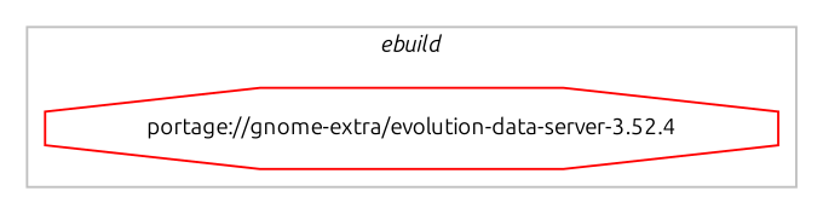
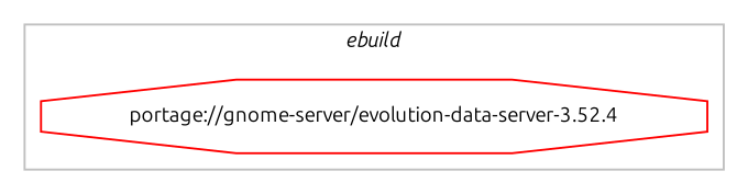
  digraph {
    compound=true
    concentrate=true
    fontname=Ubuntu
    fontsize=10
    newrank=true
    rankdir=LR
    ranksep=1.5
-   n1 [color=red fontname=Ubuntu fontsize=10 label="portage://gnome-extra/evolution-data-server-3.52.4" width=4 shape=octagon]
+   n1 [color=red fontname=Ubuntu fontsize=10 label="portage://gnome-server/evolution-data-server-3.52.4" width=4 shape=octagon]
    subgraph cluster_1 {
      color=gray
      label=<<i>ebuild</i>>
      n1
    }
    subgraph cluster_2 {
      color=gray
      label=<<i>dependencies</i>>
      subgraph cluster_3 {
        color=gray
        fillcolor="#eeeeee"
        label=<<i>compile</i>>
        style=filled
      }
      subgraph cluster_4 {
        color=gray
        fillcolor="#eeeeee"
        label=<<i>compile and run</i>>
        style=filled
      }
      subgraph cluster_5 {
        color=gray
        fillcolor="#eeeeee"
        label=<<i>run</i>>
        style=filled
      }
    }
    subgraph cluster_6 {
      color=gray
      label=<<i>candidates</i>>
      rank=same
    }
  }
